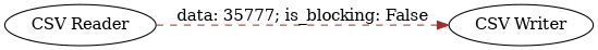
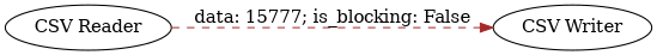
  digraph {
    rankdir=LR
    n1 [label="CSV Writer"]
    n2 [label="CSV Reader"]
-   n2 -> n1 [label="data: 35777; is_blocking: False" color=brown style=dashed]
+   n2 -> n1 [label="data: 15777; is_blocking: False" color=brown style=dashed]
  }
